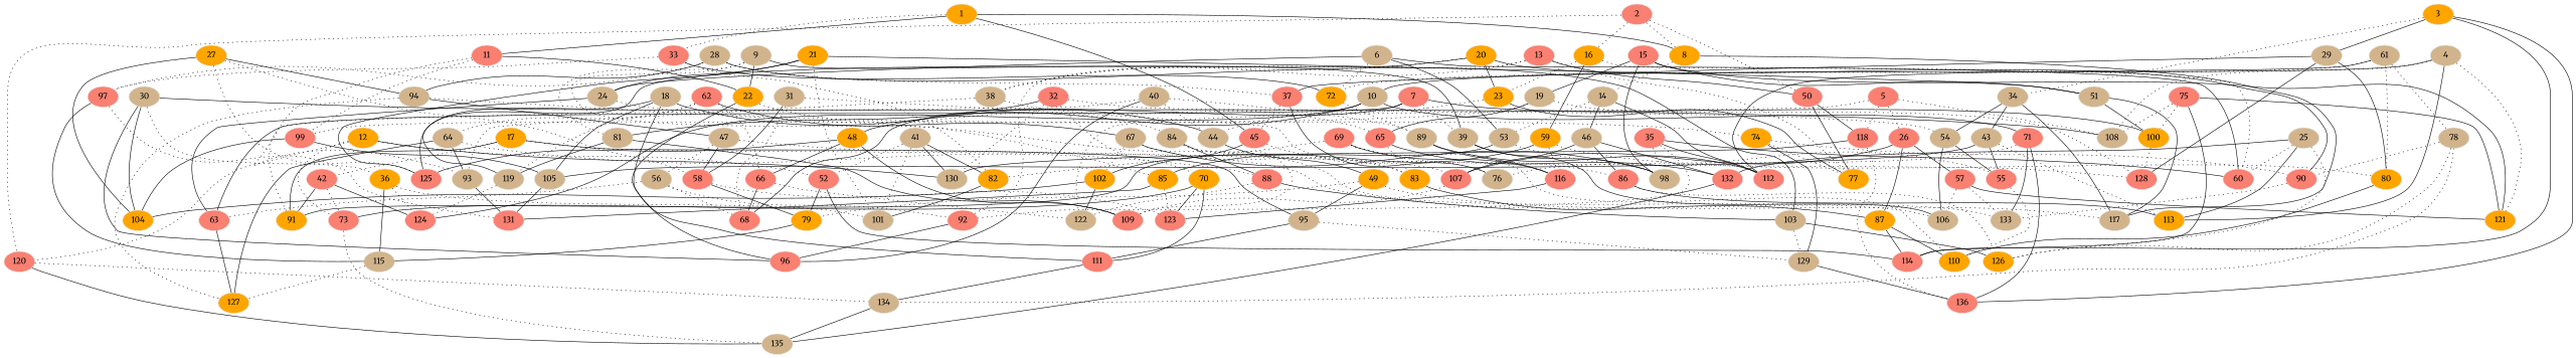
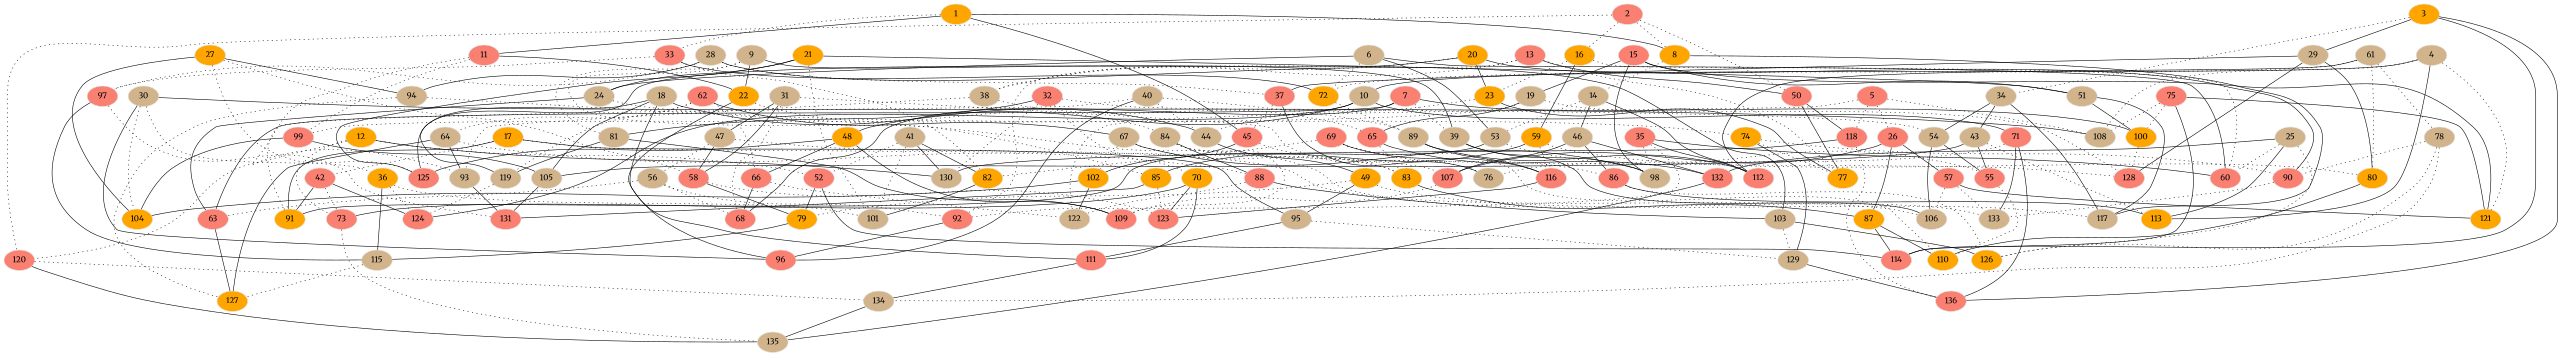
  graph {
    fontname=Merriweather
    node [color=gray90 fillcolor=tan fontname=Merriweather style=filled]
    edge [fontname=Merriweather style=solid]
    1 [fillcolor=orange]
    8 [fillcolor=orange]
    11 [fillcolor=salmon]
    33 [fillcolor=salmon]
    45 [fillcolor=salmon]
    14
    117
    22 [fillcolor=orange]
    93
    99 [fillcolor=salmon]
    72 [fillcolor=orange]
    97 [fillcolor=salmon]
    82 [fillcolor=orange]
    83 [fillcolor=orange]
    102 [fillcolor=orange]
    2 [fillcolor=salmon]
    16 [fillcolor=orange]
    50 [fillcolor=salmon]
    120 [fillcolor=salmon]
    60 [fillcolor=salmon]
    23 [fillcolor=orange]
    59 [fillcolor=orange]
    118 [fillcolor=salmon]
    77 [fillcolor=orange]
    135
    134
    3 [fillcolor=orange]
    29
    34
    114 [fillcolor=salmon]
    136 [fillcolor=salmon]
    128 [fillcolor=salmon]
    37 [fillcolor=salmon]
    80 [fillcolor=orange]
    54
    43
    4
    10
    108
    113 [fillcolor=orange]
    121 [fillcolor=orange]
    48 [fillcolor=orange]
    71 [fillcolor=salmon]
    124 [fillcolor=salmon]
    5 [fillcolor=salmon]
    26 [fillcolor=salmon]
    122
    107 [fillcolor=salmon]
    57 [fillcolor=salmon]
    87 [fillcolor=orange]
    130
    6
    24
    53
    63 [fillcolor=salmon]
    74 [fillcolor=orange]
    91 [fillcolor=orange]
    55 [fillcolor=salmon]
    89
    7 [fillcolor=salmon]
    39
    68 [fillcolor=salmon]
    100 [fillcolor=orange]
    98
    106
    127 [fillcolor=orange]
    46
    112 [fillcolor=salmon]
    9
    81
    85 [fillcolor=orange]
    84
    96 [fillcolor=salmon]
    119
    109 [fillcolor=salmon]
    123 [fillcolor=salmon]
    131 [fillcolor=salmon]
    125 [fillcolor=salmon]
    66 [fillcolor=salmon]
    76
    133
    105
    104 [fillcolor=orange]
    12 [fillcolor=orange]
    52 [fillcolor=salmon]
    73 [fillcolor=salmon]
    79 [fillcolor=orange]
    13 [fillcolor=salmon]
    38
    92 [fillcolor=salmon]
    65 [fillcolor=salmon]
    132 [fillcolor=salmon]
    86 [fillcolor=salmon]
    15 [fillcolor=salmon]
    19
    51
    44
    116 [fillcolor=salmon]
    17 [fillcolor=orange]
    42 [fillcolor=salmon]
    95
    111 [fillcolor=salmon]
    129
    18
    49 [fillcolor=orange]
    20 [fillcolor=orange]
    90 [fillcolor=salmon]
    21 [fillcolor=orange]
    101
    88 [fillcolor=salmon]
    25
    126 [fillcolor=orange]
    110 [fillcolor=orange]
    27 [fillcolor=orange]
    58 [fillcolor=salmon]
    94
    28
    103
    115
    30
    36 [fillcolor=orange]
    31
    47
    56
    32 [fillcolor=salmon]
    70 [fillcolor=orange]
    35 [fillcolor=salmon]
    40
    41
    61
    78
    62 [fillcolor=salmon]
    64
    67
    69 [fillcolor=salmon]
    75 [fillcolor=salmon]
    1 -- 8
    1 -- 11
    1 -- 33 [style=dotted]
    1 -- 45
    8 -- 14 [style=dotted]
    8 -- 117
    11 -- 22
    11 -- 93 [style=dotted]
    11 -- 99 [style=dotted]
    33 -- 72
    33 -- 97 [style=dotted]
    33 -- 82 [style=dotted]
    45 -- 83 [style=dotted]
    45 -- 102
    14 -- 53 [style=dotted]
    14 -- 46
    14 -- 112
    22 -- 84 [style=dotted]
    22 -- 96
    93 -- 131
    99 -- 105
    99 -- 104
    72 -- 89 [style=dotted]
    97 -- 131 [style=dotted]
    97 -- 115
    82 -- 101
    83 -- 87
    102 -- 122
    102 -- 104
    2 -- 8 [style=dotted]
    2 -- 16 [style=dotted]
    2 -- 50 [style=dotted]
    2 -- 120 [style=dotted]
    16 -- 60 [style=dotted]
    16 -- 23 [style=dotted]
    16 -- 59
    50 -- 118
    50 -- 77
    120 -- 135
    120 -- 134 [style=dotted]
    23 -- 77
    23 -- 44 [style=dotted]
    59 -- 80 [style=dotted]
    59 -- 85
    59 -- 116 [style=dotted]
    118 -- 136 [style=dotted]
    118 -- 130
    134 -- 135
    3 -- 29
    3 -- 34 [style=dotted]
    3 -- 114
    3 -- 136
    29 -- 128
    29 -- 37
    29 -- 80
    34 -- 117
    34 -- 54
    34 -- 43
    37 -- 45 [style=dotted]
    37 -- 76
    80 -- 110
    54 -- 55
    54 -- 106
    43 -- 113 [style=dotted]
    43 -- 55
    43 -- 105
    4 -- 10
    4 -- 108 [style=dotted]
    4 -- 113
    4 -- 121 [style=dotted]
    10 -- 48
    10 -- 71
    10 -- 124
    48 -- 109
    48 -- 125
    48 -- 66
    71 -- 136
    71 -- 76 [style=dotted]
    71 -- 133
    5 -- 118 [style=dotted]
    5 -- 108 [style=dotted]
    5 -- 26 [style=dotted]
    5 -- 122 [style=dotted]
    26 -- 107
    26 -- 57
    26 -- 87
    107 -- 109 [style=dotted]
    57 -- 121
    57 -- 106 [style=dotted]
    57 -- 133 [style=dotted]
    87 -- 114
    87 -- 110
    6 -- 72 [style=dotted]
    6 -- 60
    6 -- 24
    6 -- 53
    24 -- 63
    24 -- 74 [style=dotted]
    53 -- 91
    53 -- 55 [style=dotted]
    63 -- 127
    74 -- 77 [style=dotted]
    74 -- 129
    74 -- 90 [style=dotted]
    55 -- 110 [style=dotted]
    89 -- 112
    89 -- 116
    7 -- 63
    7 -- 39 [style=dotted]
    7 -- 68
    7 -- 100
    39 -- 98
    39 -- 106
    100 -- 128 [style=dotted]
    46 -- 107
    46 -- 132
    46 -- 86
    9 -- 22
    9 -- 39
    9 -- 81 [style=dotted]
    9 -- 85 [style=dotted]
    81 -- 119
    81 -- 109
    85 -- 123 [style=dotted]
    85 -- 131
    84 -- 128 [style=dotted]
    84 -- 109 [style=dotted]
    84 -- 88
    119 -- 124 [style=dotted]
    66 -- 122 [style=dotted]
    66 -- 68
    105 -- 131
    12 -- 120 [style=dotted]
    12 -- 130
    12 -- 52 [style=dotted]
    12 -- 73 [style=dotted]
    52 -- 114
    52 -- 79
    73 -- 135 [style=dotted]
    79 -- 115
    13 -- 50
    13 -- 77 [style=dotted]
    13 -- 38 [style=dotted]
    13 -- 92 [style=dotted]
    38 -- 93 [style=dotted]
    38 -- 65 [style=dotted]
    92 -- 96
    65 -- 83 [style=dotted]
    65 -- 132
    132 -- 135
    86 -- 113
    86 -- 126 [style=dotted]
    15 -- 121
    15 -- 98
    15 -- 19
    15 -- 51
    19 -- 99 [style=dotted]
    19 -- 128 [style=dotted]
    19 -- 65
    51 -- 117
    51 -- 100
    44 -- 49
    116 -- 123
    17 -- 107 [style=dotted]
    17 -- 91
    17 -- 42 [style=dotted]
    17 -- 95
    42 -- 124
    42 -- 91
    42 -- 73 [style=dotted]
    95 -- 111
    95 -- 129 [style=dotted]
    111 -- 134
    129 -- 136
    18 -- 125
    18 -- 105
    18 -- 44
    18 -- 111
    49 -- 117 [style=dotted]
    49 -- 79 [style=dotted]
    49 -- 95
    20 -- 23
    20 -- 119
    20 -- 38 [style=dotted]
    20 -- 90
    90 -- 133 [style=dotted]
    21 -- 24
    21 -- 125
    21 -- 51
    21 -- 101 [style=dotted]
    88 -- 122 [style=dotted]
    88 -- 103
    25 -- 60 [style=dotted]
    25 -- 113
    25 -- 132
    25 -- 126 [style=dotted]
    27 -- 125 [style=dotted]
    27 -- 104
    27 -- 58 [style=dotted]
    27 -- 94
    58 -- 123 [style=dotted]
    58 -- 79
    94 -- 127 [style=dotted]
    94 -- 133 [style=dotted]
    28 -- 97 [style=dotted]
    28 -- 37 [style=dotted]
    28 -- 94
    28 -- 103
    103 -- 129 [style=dotted]
    103 -- 126
    115 -- 127 [style=dotted]
    30 -- 108
    30 -- 96
-   30 -- 104
+   30 -- 104 [style=dotted]
    30 -- 36 [style=dotted]
    36 -- 124 [style=dotted]
    36 -- 101 [style=dotted]
    36 -- 115
    31 -- 68 [style=dotted]
    31 -- 76 [style=dotted]
    31 -- 58
-   94 -- 47
+   31 -- 47
    47 -- 106 [style=dotted]
    47 -- 58
    47 -- 56 [style=dotted]
    56 -- 63 [style=dotted]
    56 -- 68 [style=dotted]
    56 -- 92 [style=dotted]
    32 -- 54 [style=dotted]
    32 -- 130 [style=dotted]
    32 -- 81
    32 -- 70 [style=dotted]
    70 -- 123
    70 -- 73
    70 -- 111
    35 -- 60
    35 -- 98 [style=dotted]
    35 -- 112
    35 -- 92 [style=dotted]
    40 -- 91 [style=dotted]
    40 -- 89 [style=dotted]
    40 -- 96
    40 -- 44 [style=dotted]
    41 -- 82
    41 -- 130
    41 -- 52 [style=dotted]
    41 -- 101 [style=dotted]
    61 -- 72 [style=dotted]
    61 -- 80 [style=dotted]
    61 -- 112
    61 -- 78 [style=dotted]
    78 -- 134 [style=dotted]
    78 -- 90 [style=dotted]
    78 -- 126 [style=dotted]
    62 -- 119 [style=dotted]
    62 -- 66 [style=dotted]
    62 -- 64 [style=dotted]
    62 -- 67
    64 -- 93
    64 -- 127
    64 -- 88 [style=dotted]
    67 -- 83 [style=dotted]
    67 -- 102 [style=dotted]
    67 -- 98
    69 -- 82 [style=dotted]
    69 -- 86 [style=dotted]
    69 -- 116
    69 -- 110 [style=dotted]
    75 -- 114
    75 -- 108 [style=dotted]
    75 -- 121
    75 -- 100 [style=dotted]
  }
